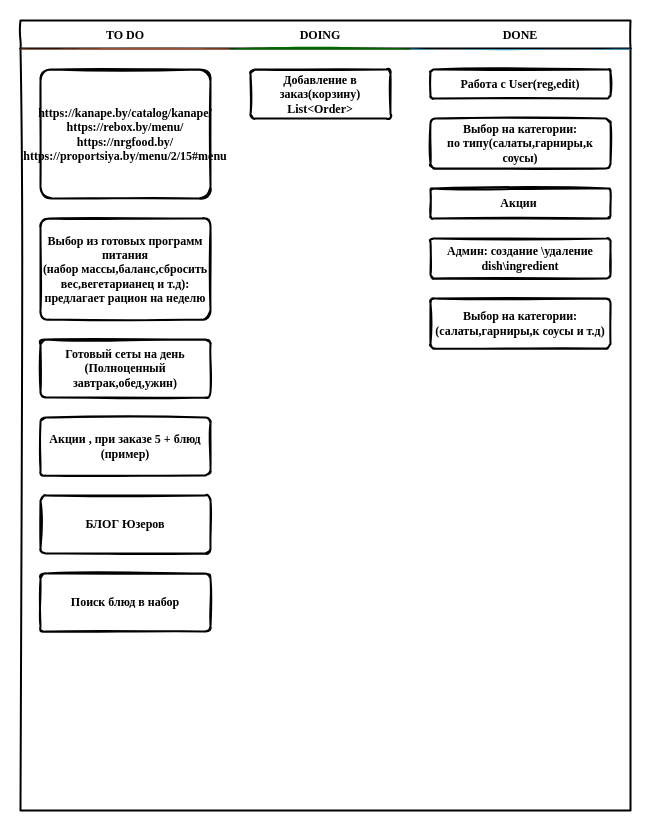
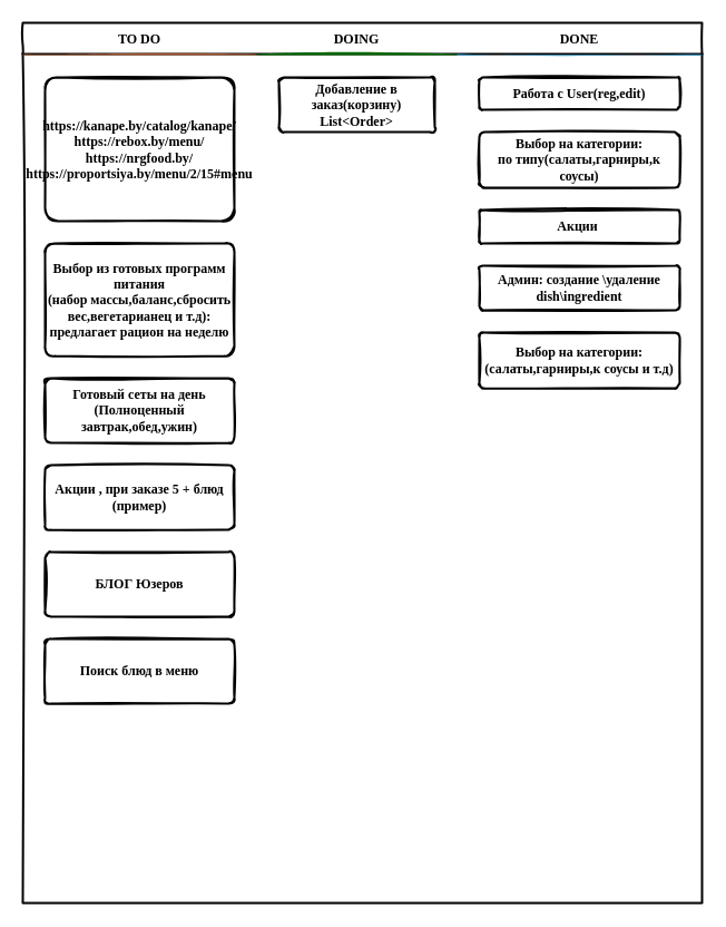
  <mxCell id="0" />
  <mxCell id="1" parent="0" />
  <mxCell id="2" value="" style="swimlane;fontStyle=2;childLayout=stackLayout;horizontal=1;startSize=28;horizontalStack=1;resizeParent=1;resizeParentMax=0;resizeLast=0;collapsible=0;marginBottom=0;swimlaneFillColor=none;fontFamily=Permanent Marker;fontSize=16;points=[];verticalAlign=top;stackBorder=0;resizable=1;strokeWidth=2;sketch=1;disableMultiStroke=1;" parent="1" vertex="1"><mxGeometry x="20" y="20" width="610" height="790" as="geometry" /></mxCell>
  <mxCell id="3" value="TO DO" style="swimlane;strokeWidth=2;fontFamily=Permanent Marker;html=0;startSize=1;verticalAlign=bottom;spacingBottom=5;points=[];childLayout=stackLayout;stackBorder=20;stackSpacing=20;resizeLast=0;resizeParent=1;horizontalStack=0;collapsible=0;sketch=1;strokeColor=none;fillStyle=solid;fillColor=#A0522D;" parent="2" vertex="1"><mxGeometry y="28" width="210" height="762" as="geometry" /></mxCell>
  <mxCell id="4" value="https://kanape.by/catalog/kanape/&lt;br&gt;https://rebox.by/menu/&lt;br&gt;https://nrgfood.by/&lt;br&gt;https://proportsiya.by/menu/2/15#menu" style="whiteSpace=wrap;html=1;strokeWidth=2;fontStyle=1;spacingTop=0;rounded=1;arcSize=9;points=[];sketch=1;fontFamily=Permanent Marker;hachureGap=8;fillWeight=1;" parent="3" vertex="1"><mxGeometry x="20" y="21" width="170" height="129" as="geometry" /></mxCell>
  <mxCell id="5" value="Выбор из готовых программ питания&lt;br&gt;(набор массы,баланс,сбросить вес,вегетарианец и т.д): предлагает рацион на неделю" style="whiteSpace=wrap;html=1;strokeWidth=2;fontStyle=1;spacingTop=0;rounded=1;arcSize=9;points=[];sketch=1;fontFamily=Permanent Marker;hachureGap=8;fillWeight=1;" parent="3" vertex="1"><mxGeometry x="20" y="170" width="170" height="101" as="geometry" /></mxCell>
  <mxCell id="6" value="Готовый сеты на день&lt;br&gt;(Полноценный завтрак,обед,ужин)" style="whiteSpace=wrap;html=1;strokeWidth=2;fontStyle=1;spacingTop=0;rounded=1;arcSize=9;points=[];sketch=1;fontFamily=Permanent Marker;hachureGap=8;fillWeight=1;" parent="3" vertex="1"><mxGeometry x="20" y="291" width="170" height="58" as="geometry" /></mxCell>
  <mxCell id="7" value="Акции , при заказе 5 + блюд (пример)" style="whiteSpace=wrap;html=1;strokeWidth=2;fontStyle=1;spacingTop=0;rounded=1;arcSize=9;points=[];sketch=1;fontFamily=Permanent Marker;hachureGap=8;fillWeight=1;" parent="3" vertex="1"><mxGeometry x="20" y="369" width="170" height="58" as="geometry" /></mxCell>
  <mxCell id="8" value="БЛОГ Юзеров" style="whiteSpace=wrap;html=1;strokeWidth=2;fontStyle=1;spacingTop=0;rounded=1;arcSize=9;points=[];sketch=1;fontFamily=Permanent Marker;hachureGap=8;fillWeight=1;" parent="3" vertex="1"><mxGeometry x="20" y="447" width="170" height="58" as="geometry" /></mxCell>
- <mxCell id="9" value="Поиск блюд в набор" style="whiteSpace=wrap;html=1;strokeWidth=2;fontStyle=1;spacingTop=0;rounded=1;arcSize=9;points=[];sketch=1;fontFamily=Permanent Marker;hachureGap=8;fillWeight=1;" parent="3" vertex="1"><mxGeometry x="20" y="525" width="170" height="58" as="geometry" /></mxCell>
+ <mxCell id="9" value="Поиск блюд в меню" style="whiteSpace=wrap;html=1;strokeWidth=2;fontStyle=1;spacingTop=0;rounded=1;arcSize=9;points=[];sketch=1;fontFamily=Permanent Marker;hachureGap=8;fillWeight=1;" parent="3" vertex="1"><mxGeometry x="20" y="525" width="170" height="58" as="geometry" /></mxCell>
  <mxCell id="10" value="DOING" style="swimlane;strokeWidth=2;fontFamily=Permanent Marker;html=0;startSize=1;verticalAlign=bottom;spacingBottom=5;points=[];childLayout=stackLayout;stackBorder=20;stackSpacing=20;resizeLast=0;resizeParent=1;horizontalStack=0;collapsible=0;sketch=1;strokeColor=none;fillStyle=solid;fillColor=#006600;" parent="2" vertex="1"><mxGeometry x="210" y="28" width="180" height="762" as="geometry" /></mxCell>
  <mxCell id="11" value="Добавление в заказ(корзину)&lt;br&gt;List&amp;lt;Order&amp;gt;" style="whiteSpace=wrap;html=1;strokeWidth=2;fontStyle=1;spacingTop=0;rounded=1;arcSize=9;points=[];sketch=1;fontFamily=Permanent Marker;hachureGap=8;fillWeight=1;" parent="10" vertex="1"><mxGeometry x="20" y="21" width="140" height="49" as="geometry" /></mxCell>
  <mxCell id="12" value="DONE" style="swimlane;strokeWidth=2;fontFamily=Permanent Marker;html=0;startSize=1;verticalAlign=bottom;spacingBottom=5;points=[];childLayout=stackLayout;stackBorder=20;stackSpacing=20;resizeLast=0;resizeParent=1;horizontalStack=0;collapsible=0;sketch=1;strokeColor=none;fillStyle=solid;fillColor=#1BA1E2;" parent="2" vertex="1"><mxGeometry x="390" y="28" width="220" height="762" as="geometry" /></mxCell>
  <mxCell id="13" value="Работа с User(reg,edit)" style="whiteSpace=wrap;html=1;strokeWidth=2;fontStyle=1;spacingTop=0;rounded=1;arcSize=9;points=[];sketch=1;fontFamily=Permanent Marker;hachureGap=8;fillWeight=1;" parent="12" vertex="1"><mxGeometry x="20" y="21" width="180" height="29" as="geometry" /></mxCell>
  <mxCell id="14" value="Выбор на категории:&lt;br&gt;по типу(салаты,гарниры,к соусы)" style="whiteSpace=wrap;html=1;strokeWidth=2;fontStyle=1;spacingTop=0;rounded=1;arcSize=9;points=[];sketch=1;fontFamily=Permanent Marker;hachureGap=8;fillWeight=1;direction=south;" parent="12" vertex="1"><mxGeometry x="20" y="70" width="180" height="50" as="geometry" /></mxCell>
  <mxCell id="15" value="Акции&amp;nbsp;" style="whiteSpace=wrap;html=1;strokeWidth=2;fontStyle=1;spacingTop=0;rounded=1;arcSize=9;points=[];sketch=1;fontFamily=Permanent Marker;hachureGap=8;fillWeight=1;" parent="12" vertex="1"><mxGeometry x="20" y="140" width="180" height="30" as="geometry" /></mxCell>
  <mxCell id="16" value="Админ: создание \удаление dish\ingredient" style="whiteSpace=wrap;html=1;strokeWidth=2;fontStyle=1;spacingTop=0;rounded=1;arcSize=9;points=[];sketch=1;fontFamily=Permanent Marker;hachureGap=8;fillWeight=1;" parent="12" vertex="1"><mxGeometry x="20" y="190" width="180" height="40" as="geometry" /></mxCell>
  <mxCell id="17" value="Выбор на категории:&lt;br&gt;(салаты,гарниры,к соусы и т.д)" style="whiteSpace=wrap;html=1;strokeWidth=2;fontStyle=1;spacingTop=0;rounded=1;arcSize=9;points=[];sketch=1;fontFamily=Permanent Marker;hachureGap=8;fillWeight=1;direction=south;" parent="12" vertex="1"><mxGeometry x="20" y="250" width="180" height="50" as="geometry" /></mxCell>
